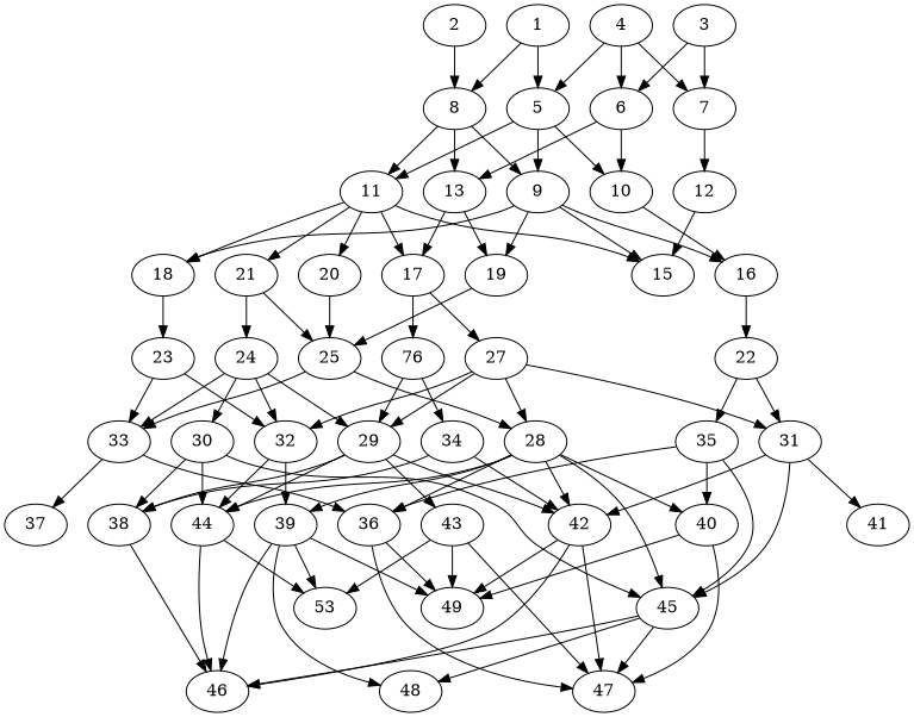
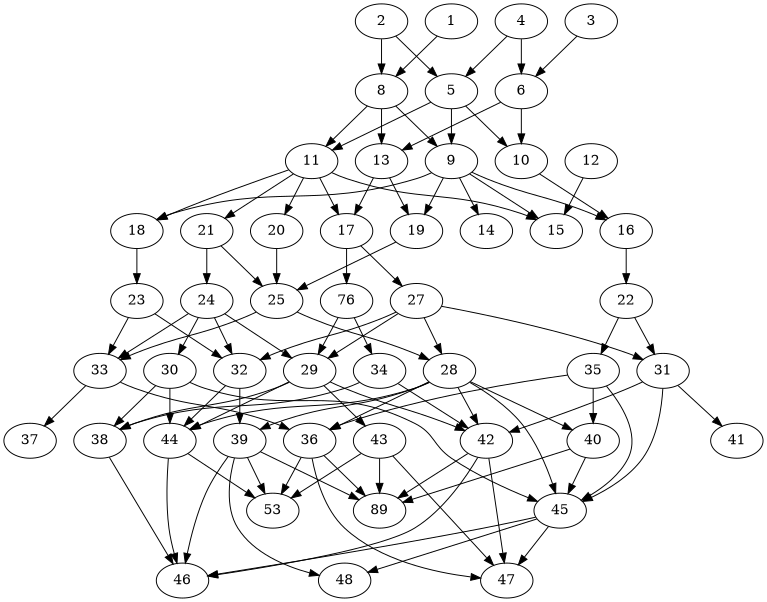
  digraph {
    node [alpha=0.13]
    1 [alpha=0.12 expect_size=24401920]
    5 [alpha=0.17 expect_size=21964800]
    8 [alpha=0.18 expect_size=38735872]
    9 [expect_size=42226688]
    10 [expect_size=17098752]
    11 [alpha=0.16 expect_size=33162240]
    13 [alpha=0.18 expect_size=51889152]
+   14 [alpha=0.19 expect_size=36373504]
    15 [alpha=0.15 expect_size=48065536]
    16 [alpha=0.03 expect_size=41996288]
    18 [alpha=0.19 expect_size=9398272]
    19 [alpha=0.07 expect_size=52324352]
    17 [alpha=0.15 expect_size=17845248]
    20 [alpha=0.11 expect_size=35221504]
    21 [alpha=0.03 expect_size=18043904]
    2 [alpha=0.16 expect_size=44979200]
    3 [expect_size=43318272]
    6 [alpha=0.10 expect_size=14516224]
-   7 [alpha=0.16 expect_size=10075136]
    12 [alpha=0.09 expect_size=13513728]
    4 [alpha=0.05 expect_size=21171200]
    22 [alpha=0.12 expect_size=9481216]
    23 [alpha=0.18 expect_size=31672320]
    25 [alpha=0.09 expect_size=24844288]
    n25 [alpha=0.12 expect_size=12767232 label=76]
    27 [alpha=0.17 expect_size=20440064]
    24 [alpha=0.10 expect_size=26776576]
    31 [alpha=0.03 expect_size=49102848]
    35 [alpha=0.07 expect_size=9580544]
    32 [alpha=0.18 expect_size=9971712]
    33 [expect_size=39427072]
    28 [alpha=0.16 expect_size=9332736]
    29 [alpha=0.11 expect_size=6010880]
    34 [alpha=0.01 expect_size=33987584]
    30 [alpha=0.11 expect_size=22711296]
    42 [expect_size=50035712]
    45 [alpha=0.20 expect_size=30366720]
    41 [alpha=0.04 expect_size=44090368]
    36 [alpha=0.09 expect_size=30115840]
    40 [alpha=0.17 expect_size=18704384]
    44 [alpha=0.02 expect_size=27877376]
    38 [alpha=0.06 expect_size=49920000]
    43 [expect_size=44811264]
    39 [alpha=0.15 expect_size=40328192]
    37 [alpha=0.17 expect_size=10493952]
    47 [alpha=0.08 expect_size=22905856]
-   49 [alpha=0.06 expect_size=28731392]
+   49 [alpha=0.06 expect_size=28731392 label=89]
    46 [alpha=0.00 expect_size=47915008]
    48 [alpha=0.17 expect_size=15125504]
    n50 [alpha=0.03 expect_size=16432128 label=53]
-   1 -> 5
+   2 -> 5
    1 -> 8
    5 -> 9
    5 -> 10
    5 -> 11
    8 -> 9
    8 -> 11
    8 -> 13
+   9 -> 14
    9 -> 15
    9 -> 16
    9 -> 18
    9 -> 19
    10 -> 16
    11 -> 15
    11 -> 18
    11 -> 17
    11 -> 20
    11 -> 21
    13 -> 19
    13 -> 17
    16 -> 22
    18 -> 23
    19 -> 25
    17 -> n25
    17 -> 27
    20 -> 25
    21 -> 25
    21 -> 24
    2 -> 8
    3 -> 6
-   3 -> 7
    6 -> 10
    6 -> 13
-   7 -> 12
    12 -> 15
    4 -> 5
    4 -> 6
-   4 -> 7
    22 -> 31
    22 -> 35
    23 -> 32
    23 -> 33
    25 -> 33
    25 -> 28
    n25 -> 29
    n25 -> 34
    27 -> 31
    27 -> 32
    27 -> 28
    27 -> 29
    24 -> 32
    24 -> 33
    24 -> 29
    24 -> 30
    31 -> 42
    31 -> 45
    31 -> 41
    35 -> 45
    35 -> 36
    35 -> 40
    32 -> 44
    32 -> 39
    33 -> 36
    33 -> 37
    28 -> 42
    28 -> 45
    28 -> 36
    28 -> 40
    28 -> 44
    28 -> 39
    29 -> 42
    29 -> 44
    29 -> 38
    29 -> 43
    34 -> 42
    34 -> 38
    30 -> 45
    30 -> 44
    30 -> 38
    42 -> 47
    42 -> 49
    42 -> 46
    45 -> 47
    45 -> 46
    45 -> 48
    36 -> 47
    36 -> 49
-   40 -> 47
+   36 -> n50
+   40 -> 45
    40 -> 49
    44 -> 46
    44 -> n50
    38 -> 46
    43 -> 47
    43 -> 49
    43 -> n50
    39 -> 49
    39 -> 46
    39 -> 48
    39 -> n50
  }
